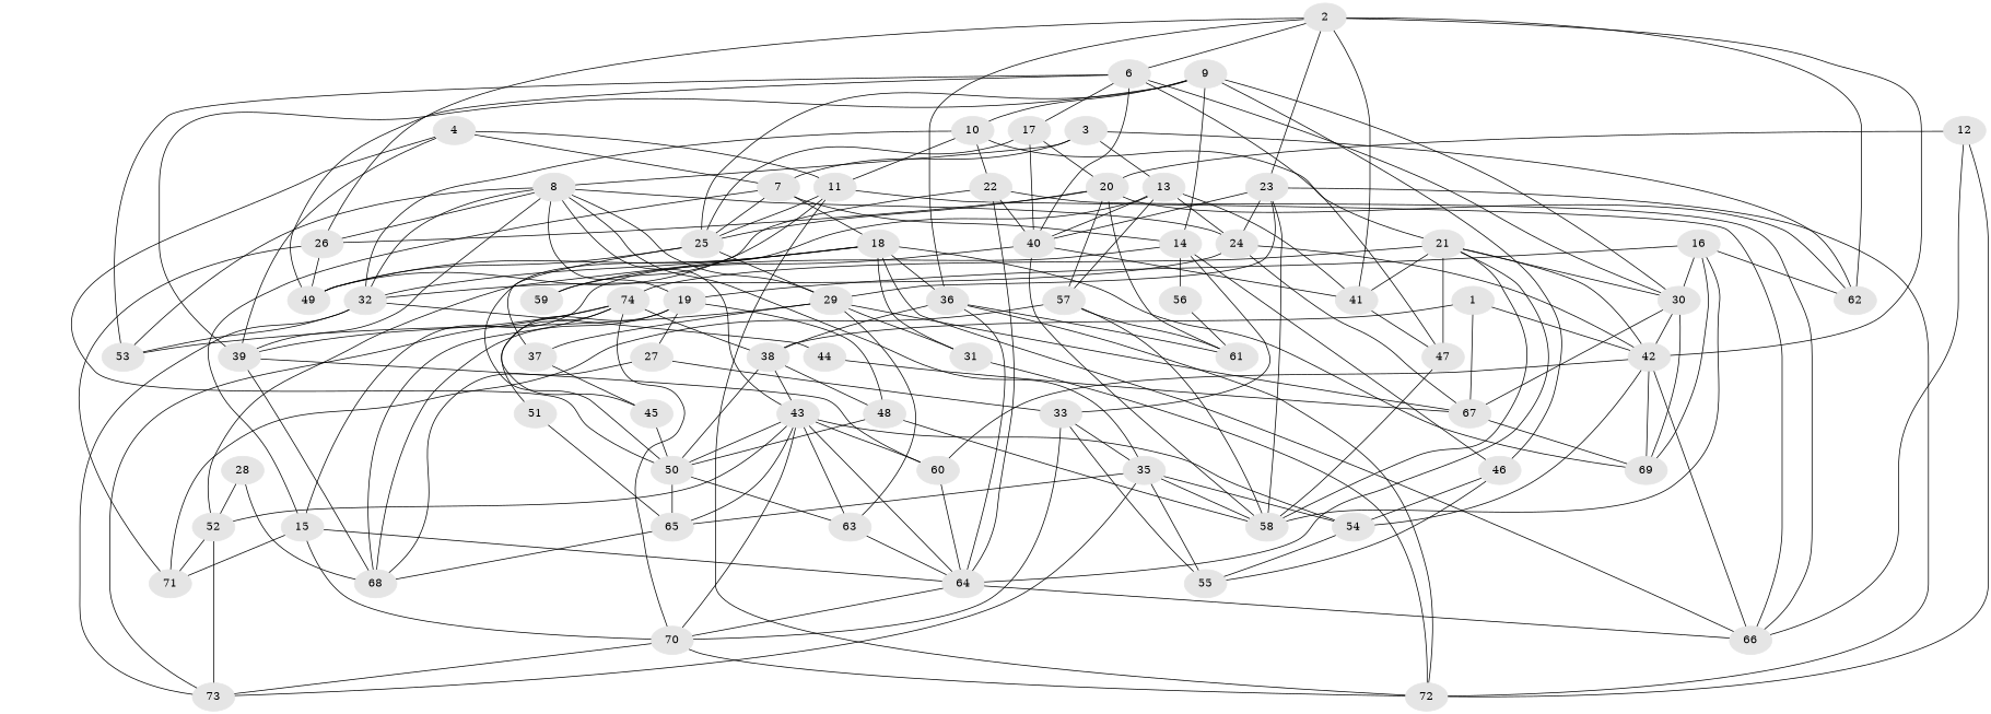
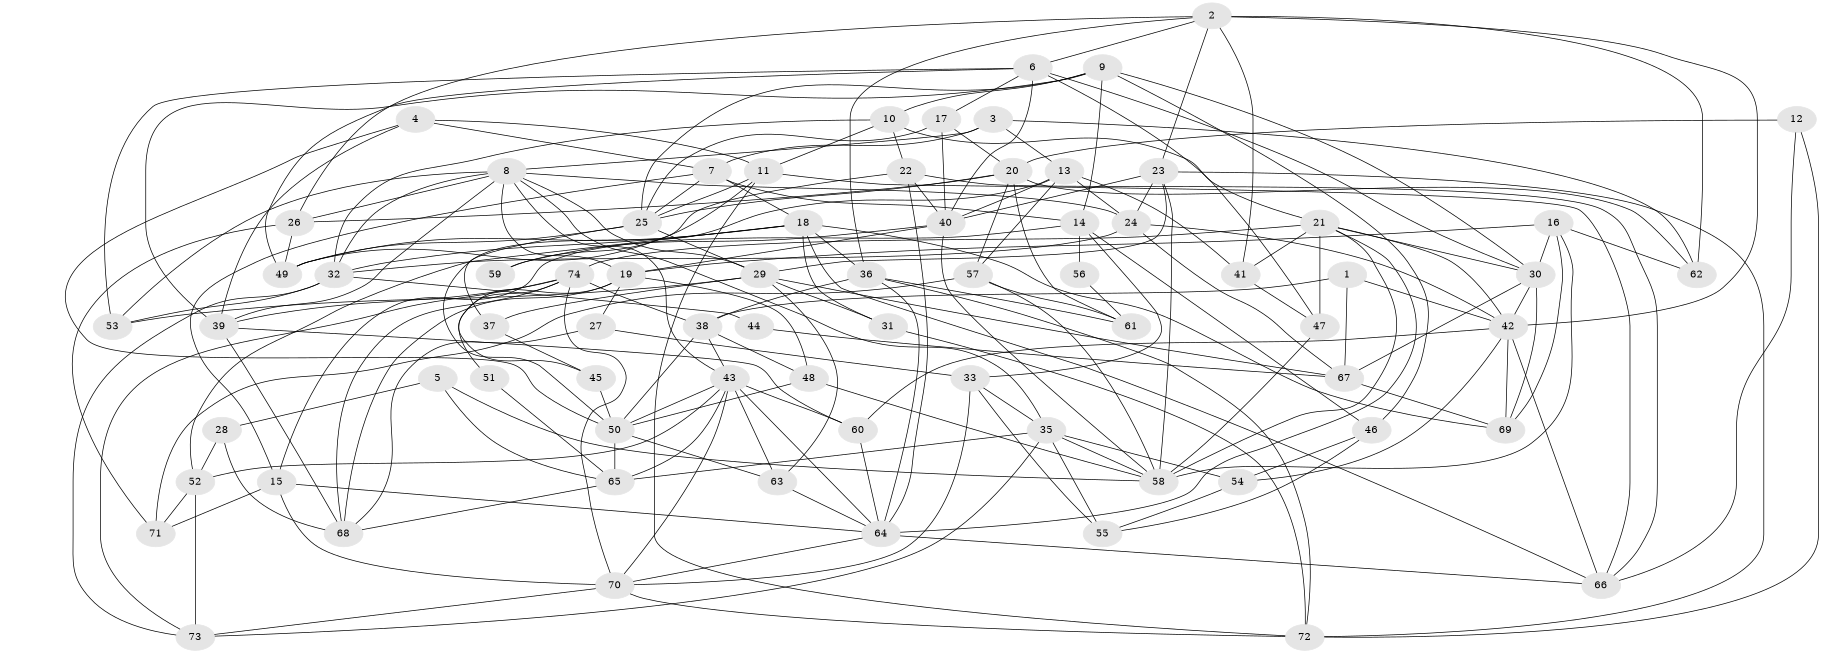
  graph {
    node [color=gray90 style=filled]
    edge [weight=1.0]
    1
    38
    42
    67
    50
    43
    48
    66
    69
    54
    60
    2
    6
    23
    26
    36
    41
    62
    17
    30
    40
    47
    49
    53
    58
    24
    29
    72
    71
    64
    61
    3
    7
    8
    13
    14
    15
    18
    25
    39
    19
    32
    35
    57
    4
    11
    59
    68
    65
    63
+   5
    28
    52
    20
    46
    33
    56
    70
    31
    37
    27
    51
    44
    73
    55
    9
    10
    21
    22
    n70 [label=74]
    12
    16
    45
    1 -- 38
    1 -- 42
    1 -- 67
    38 -- 50
    38 -- 43
    38 -- 48 [weight=2.0]
    42 -- 66
    42 -- 69
    42 -- 54
    42 -- 60
    67 -- 69
    50 -- 65
    50 -- 63
    43 -- 50
-   43 -- 54 [weight=2.0]
    43 -- 60
    43 -- 64
    43 -- 65
    43 -- 63
    43 -- 52
    43 -- 70
    48 -- 50
    48 -- 58
    54 -- 55
    60 -- 64
    2 -- 42
    2 -- 6
    2 -- 23
    2 -- 26
    2 -- 36
    2 -- 41 [weight=2.0]
    2 -- 62
    6 -- 17
    6 -- 30
    6 -- 40
    6 -- 47
    6 -- 49
    6 -- 53
    23 -- 40 [weight=2.0]
    23 -- 58
    23 -- 24
    23 -- 29
    23 -- 72
    26 -- 49
    26 -- 71
    36 -- 38
    36 -- 72
    36 -- 64
    36 -- 61
    41 -- 47
    17 -- 40
    17 -- 25
    17 -- 20
    30 -- 42
    30 -- 67 [weight=2.0]
    30 -- 69
-   40 -- 41
+   40 -- 19
    40 -- 58
    40 -- 59
    47 -- 58
    24 -- 42
    24 -- 67
    24 -- 32
    29 -- 67
    29 -- 53
    29 -- 63
    29 -- 31
    29 -- 37 [weight=2.0]
    64 -- 66
    64 -- 70
    3 -- 62
    3 -- 7
    3 -- 8
    3 -- 13
    7 -- 14
    7 -- 15
    7 -- 18
    7 -- 25
    8 -- 43
    8 -- 26
    8 -- 53
    8 -- 24
    8 -- 29
    8 -- 39
    8 -- 19
    8 -- 32
    8 -- 35
    13 -- 50
    13 -- 41
    13 -- 40 [weight=2.0]
    13 -- 24
    13 -- 57
    14 -- 15
    14 -- 46
    14 -- 33
    14 -- 56
    15 -- 71
    15 -- 64
    15 -- 70
    18 -- 66
    18 -- 69
    18 -- 36 [weight=2.0]
    18 -- 49
    18 -- 32
    18 -- 52
    18 -- 31
    25 -- 49
    25 -- 29
    25 -- 37
    39 -- 60
    39 -- 68
    19 -- 48
    19 -- 68
    19 -- 27
    19 -- 51
    32 -- 53
    32 -- 44
    32 -- 73
    35 -- 54
    35 -- 58
    35 -- 65 [weight=2.0]
    35 -- 73
    35 -- 55
    57 -- 58
    57 -- 71
    57 -- 61
    4 -- 50
    4 -- 7
    4 -- 39
    4 -- 11
    11 -- 66
    11 -- 72
    11 -- 25
    11 -- 59
    65 -- 68
    63 -- 64
+   5 -- 58
+   5 -- 65
+   5 -- 28
    28 -- 68 [weight=2.0]
    28 -- 52
    52 -- 71
    52 -- 73
    20 -- 26
    20 -- 62 [weight=2.0]
    20 -- 61
    20 -- 25
    20 -- 57
    46 -- 54
    46 -- 55
    33 -- 35
    33 -- 70
    33 -- 55
    56 -- 61
    70 -- 72
    70 -- 73
    31 -- 72
    37 -- 45
    27 -- 68
    27 -- 33
    51 -- 65
    44 -- 67
    9 -- 30
    9 -- 14
    9 -- 25
    9 -- 39
    9 -- 46
    9 -- 10
    10 -- 32 [weight=2.0]
    10 -- 11
    10 -- 21
    10 -- 22
    21 -- 42
    21 -- 41
    21 -- 30
    21 -- 47
    21 -- 58
    21 -- 64 [weight=2.0]
    21 -- n70
    22 -- 66
    22 -- 40 [weight=2.0]
    22 -- 49
    22 -- 64
    n70 -- 38
    n70 -- 39
    n70 -- 68
    n70 -- 70
    n70 -- 73
    n70 -- 45
    12 -- 66
    12 -- 72
    12 -- 20
    16 -- 69
    16 -- 62 [weight=2.0]
    16 -- 30
    16 -- 58
    16 -- 19
    45 -- 50
  }
